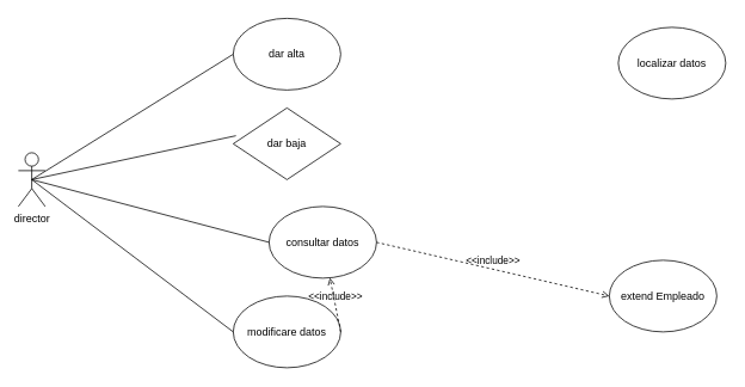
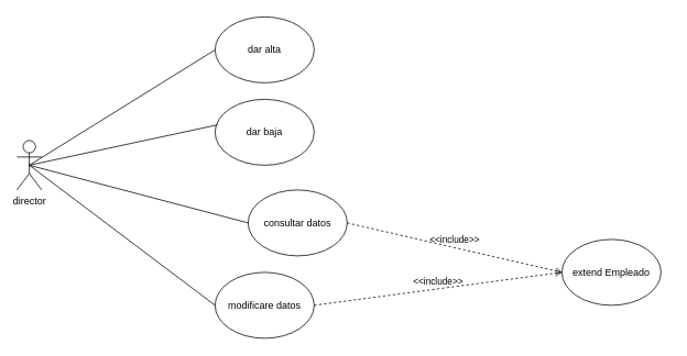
  <mxCell id="0" />
  <mxCell id="1" parent="0" />
  <mxCell id="2" value="director" style="shape=umlActor;verticalLabelPosition=bottom;verticalAlign=top;html=1;outlineConnect=0;" vertex="1" parent="1"><mxGeometry x="20" y="170" width="30" height="60" as="geometry" /></mxCell>
  <mxCell id="3" value="dar alta" style="ellipse;whiteSpace=wrap;html=1;" vertex="1" parent="1"><mxGeometry x="260" y="20" width="120" height="80" as="geometry" /></mxCell>
- <mxCell id="4" value="dar baja" style="rhombus;whiteSpace=wrap;html=1;" vertex="1" parent="1"><mxGeometry x="260" y="120" width="120" height="80" as="geometry" /></mxCell>
+ <mxCell id="4" value="dar baja" style="ellipse;whiteSpace=wrap;html=1;" vertex="1" parent="1"><mxGeometry x="260" y="120" width="120" height="80" as="geometry" /></mxCell>
  <mxCell id="5" value="consultar datos" style="ellipse;whiteSpace=wrap;html=1;" vertex="1" parent="1"><mxGeometry x="300" y="230" width="120" height="80" as="geometry" /></mxCell>
  <mxCell id="6" value="modificare datos" style="ellipse;whiteSpace=wrap;html=1;" vertex="1" parent="1"><mxGeometry x="260" y="330" width="120" height="80" as="geometry" /></mxCell>
  <mxCell id="7" value="" style="endArrow=none;html=1;rounded=0;exitX=0.5;exitY=0.5;exitDx=0;exitDy=0;exitPerimeter=0;entryX=0;entryY=0.5;entryDx=0;entryDy=0;" edge="1" parent="1" source="2" target="3"><mxGeometry width="50" height="50" relative="1" as="geometry"><mxPoint x="270" y="310" as="sourcePoint" /><mxPoint x="320" y="260" as="targetPoint" /></mxGeometry></mxCell>
  <mxCell id="8" value="" style="endArrow=none;html=1;rounded=0;exitX=0.5;exitY=0.5;exitDx=0;exitDy=0;exitPerimeter=0;entryX=0.025;entryY=0.388;entryDx=0;entryDy=0;entryPerimeter=0;" edge="1" parent="1" source="2" target="4"><mxGeometry width="50" height="50" relative="1" as="geometry"><mxPoint x="270" y="310" as="sourcePoint" /><mxPoint x="320" y="260" as="targetPoint" /></mxGeometry></mxCell>
  <mxCell id="9" value="" style="endArrow=none;html=1;rounded=0;exitX=0.5;exitY=0.5;exitDx=0;exitDy=0;exitPerimeter=0;entryX=0;entryY=0.5;entryDx=0;entryDy=0;" edge="1" parent="1" source="2" target="5"><mxGeometry width="50" height="50" relative="1" as="geometry"><mxPoint x="270" y="310" as="sourcePoint" /><mxPoint x="320" y="260" as="targetPoint" /></mxGeometry></mxCell>
  <mxCell id="10" value="" style="endArrow=none;html=1;rounded=0;exitX=0.5;exitY=0.5;exitDx=0;exitDy=0;exitPerimeter=0;entryX=0;entryY=0.5;entryDx=0;entryDy=0;" edge="1" parent="1" source="2" target="6"><mxGeometry width="50" height="50" relative="1" as="geometry"><mxPoint x="270" y="310" as="sourcePoint" /><mxPoint x="320" y="260" as="targetPoint" /></mxGeometry></mxCell>
  <mxCell id="11" value="extend Empleado" style="ellipse;whiteSpace=wrap;html=1;" vertex="1" parent="1"><mxGeometry x="680" y="290" width="120" height="80" as="geometry" /></mxCell>
- <mxCell id="12" value="localizar datos" style="ellipse;whiteSpace=wrap;html=1;" vertex="1" parent="1"><mxGeometry x="690" y="30" width="120" height="80" as="geometry" /></mxCell>
  <mxCell id="13" value="&amp;lt;&amp;lt;include&amp;gt;&amp;gt;" style="html=1;verticalAlign=bottom;labelBackgroundColor=none;endArrow=open;endFill=0;dashed=1;rounded=0;exitX=1;exitY=0.5;exitDx=0;exitDy=0;entryX=0;entryY=0.5;entryDx=0;entryDy=0;" edge="1" parent="1" source="5" target="11"><mxGeometry width="160" relative="1" as="geometry"><mxPoint x="440" y="290" as="sourcePoint" /><mxPoint x="600" y="290" as="targetPoint" /></mxGeometry></mxCell>
- <mxCell id="14" value="&amp;lt;&amp;lt;include&amp;gt;&amp;gt;" style="html=1;verticalAlign=bottom;labelBackgroundColor=none;endArrow=open;endFill=0;dashed=1;rounded=0;exitX=1;exitY=0.5;exitDx=0;exitDy=0;" edge="1" parent="1" source="6" target="5"><mxGeometry width="160" relative="1" as="geometry"><mxPoint x="440" y="290" as="sourcePoint" /><mxPoint x="600" y="290" as="targetPoint" /></mxGeometry></mxCell>
+ <mxCell id="14" value="&amp;lt;&amp;lt;include&amp;gt;&amp;gt;" style="html=1;verticalAlign=bottom;labelBackgroundColor=none;endArrow=open;endFill=0;dashed=1;rounded=0;exitX=1;exitY=0.5;exitDx=0;exitDy=0;entryX=0;entryY=0.5;entryDx=0;entryDy=0;" edge="1" parent="1" source="6" target="11"><mxGeometry width="160" relative="1" as="geometry"><mxPoint x="440" y="290" as="sourcePoint" /><mxPoint x="600" y="290" as="targetPoint" /></mxGeometry></mxCell>
